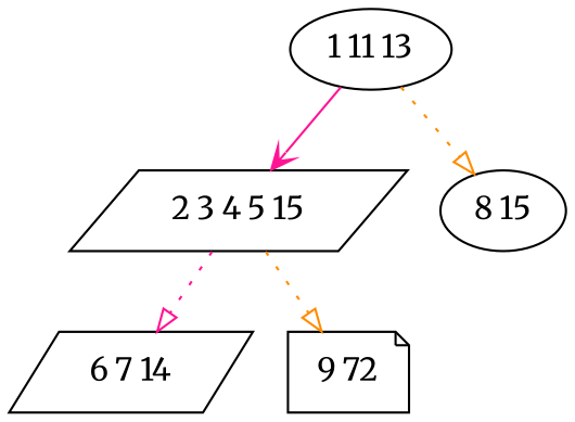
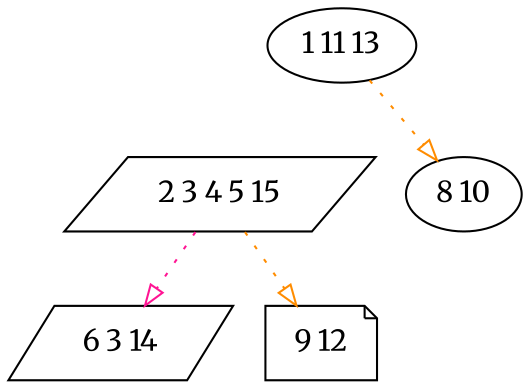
  digraph {
    fontname=Merriweather
    node [fontname=Merriweather shape=ellipse]
    edge [arrowhead=onormal color=deeppink fontname=Merriweather style=dotted]
    n1 [label="1 11 13"]
    n2 [label="2 3 4 5 15" shape=parallelogram]
-   n3 [label="8 15"]
-   n4 [label="6 7 14" shape=parallelogram]
-   n5 [label="9 72" shape=note]
-   n1 -> n2 [arrowhead=vee style=solid]
+   n3 [label="8 10"]
+   n4 [label="6 3 14" shape=parallelogram]
+   n5 [label="9 12" shape=note]
    n1 -> n3 [color=darkorange]
    n2 -> n4
    n2 -> n5 [color=darkorange]
  }
